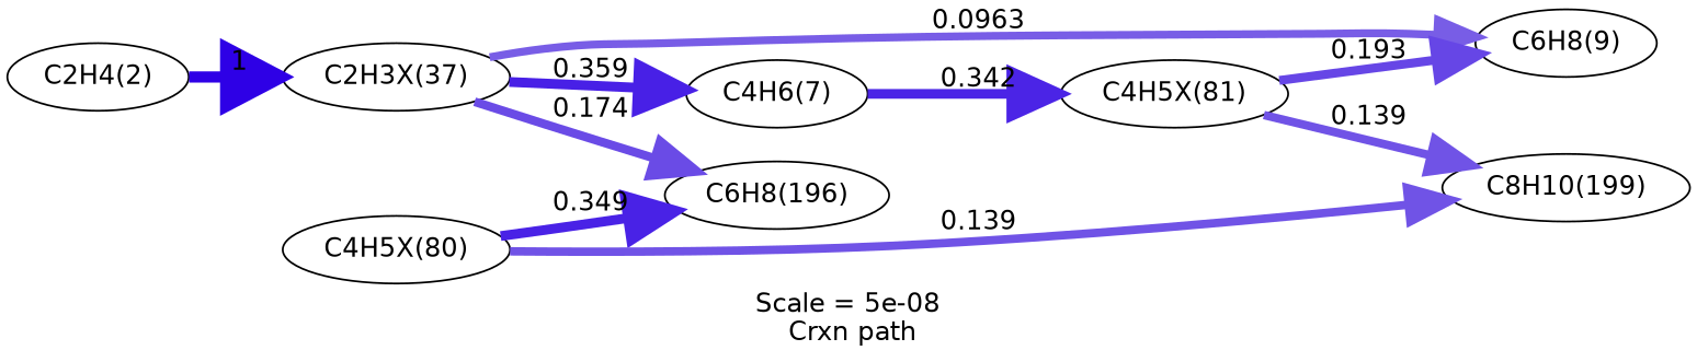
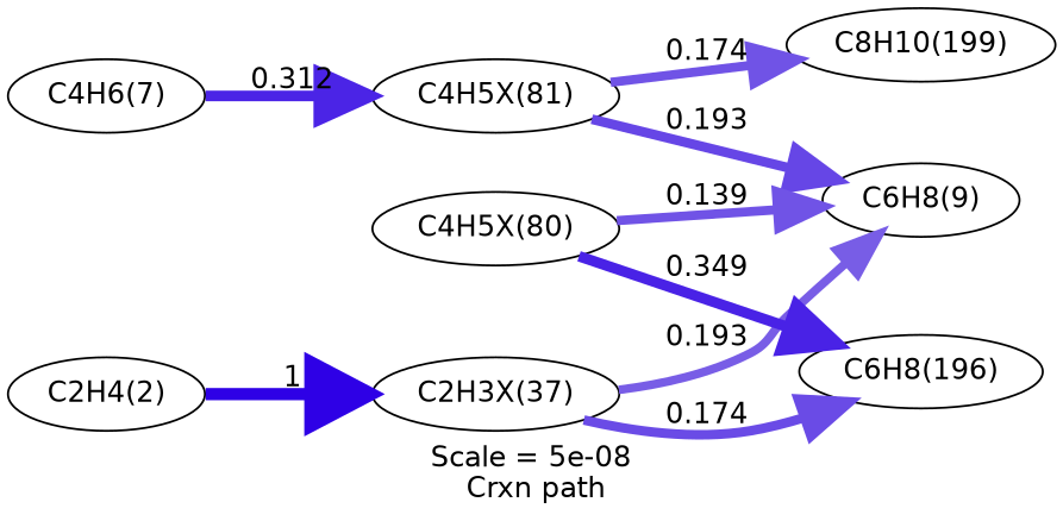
  digraph {
    fontname=Helvetica
    label="Scale = 5e-08\l Crxn path"
    rankdir=LR
    node [fontname=Helvetica]
    edge [arrowsize=2.26 color="0.7, 0.639, 0.9" fontname=Helvetica style="setlinewidth(4.51)"]
    n1 [label="C2H4(2)"]
    n2 [label="C2H3X(37)"]
    n3 [label="C4H6(7)"]
    n4 [label="C6H8(9)"]
    n5 [label="C6H8(196)"]
    n6 [label="C4H5X(81)"]
    n7 [label="C8H10(199)"]
    n8 [label="C4H5X(80)"]
    n1 -> n2 [arrowsize=3 color="0.7, 1.5, 0.9" label=" 1" style="setlinewidth(6)"]
-   n2 -> n3 [arrowsize=2.61 color="0.7, 0.859, 0.9" label=" 0.359" style="setlinewidth(5.23)"]
-   n2 -> n4 [arrowsize=2.12 color="0.7, 0.596, 0.9" label=" 0.0963" style="setlinewidth(4.23)"]
+   n2 -> n4 [arrowsize=2.12 color="0.7, 0.596, 0.9" label=" 0.193" style="setlinewidth(4.23)"]
    n2 -> n5 [arrowsize=2.34 color="0.7, 0.674, 0.9" label=" 0.174" style="setlinewidth(4.68)"]
-   n3 -> n6 [arrowsize=2.59 color="0.7, 0.842, 0.9" label=" 0.342" style="setlinewidth(5.19)"]
+   n3 -> n6 [arrowsize=2.59 color="0.7, 0.842, 0.9" label=" 0.312" style="setlinewidth(5.19)"]
    n6 -> n4 [arrowsize=2.38 color="0.7, 0.693, 0.9" label=" 0.193" style="setlinewidth(4.76)"]
-   n6 -> n7 [label=" 0.139"]
+   n6 -> n7 [label=" 0.174"]
    n8 -> n5 [arrowsize=2.6 color="0.7, 0.849, 0.9" label=" 0.349" style="setlinewidth(5.2)"]
-   n8 -> n7 [label=" 0.139"]
+   n8 -> n4 [label=" 0.139"]
  }
